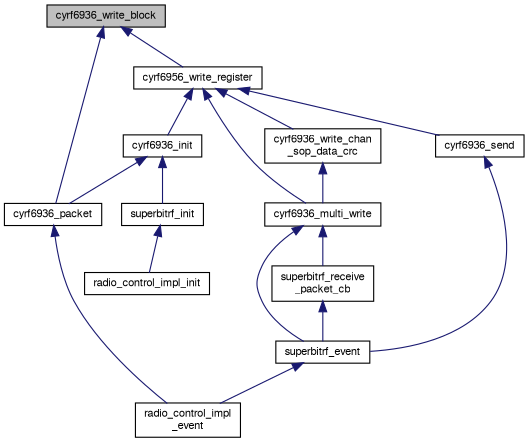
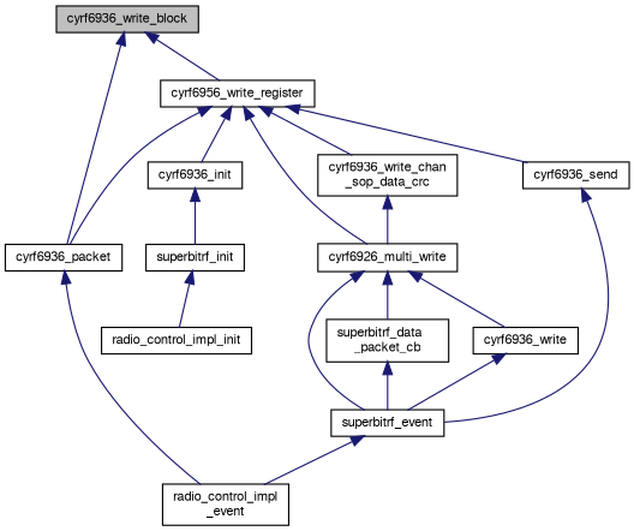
  digraph {
    rankdir=TB
    node [color=black fillcolor=white fontname=FreeSans fontsize=10 shape=record style=filled]
    edge [color=midnightblue dir=back fontname=FreeSans fontsize=10 labelfontname=FreeSans labelfontsize=10 style=solid]
    n1 [fillcolor=grey75 fontcolor=black height=0.2 label=cyrf6936_write_block width=0.4]
    n2 [height=0.2 label=cyrf6936_packet width=0.4]
    n3 [height=0.2 label=cyrf6956_write_register width=0.4]
    n4 [height=0.2 label="radio_control_impl\l_event" width=0.4]
    n5 [height=0.2 label=cyrf6936_init width=0.4]
-   n6 [height=0.2 label=cyrf6936_multi_write width=0.4]
+   n6 [height=0.2 label=cyrf6926_multi_write width=0.4]
    n7 [height=0.2 label="cyrf6936_write_chan\l_sop_data_crc" width=0.4]
    n8 [height=0.2 label=cyrf6936_send width=0.4]
    n9 [height=0.2 label=superbitrf_init width=0.4]
    n10 [height=0.2 label=superbitrf_event width=0.4]
-   n11 [height=0.2 label="superbitrf_receive\l_packet_cb" width=0.4]
+   n11 [height=0.2 label="superbitrf_data\l_packet_cb" width=0.4]
+   n12 [height=0.2 label=cyrf6936_write width=0.4]
    n13 [height=0.2 label=radio_control_impl_init width=0.4]
    n1 -> n2
    n1 -> n3
    n2 -> n4
-   n5 -> n2
+   n3 -> n2
    n3 -> n5
    n3 -> n6
    n3 -> n7
    n3 -> n8
    n5 -> n9
    n6 -> n10
    n6 -> n11
+   n6 -> n12
    n7 -> n6
    n8 -> n10
    n9 -> n13
    n10 -> n4
    n11 -> n10
+   n12 -> n10
  }
